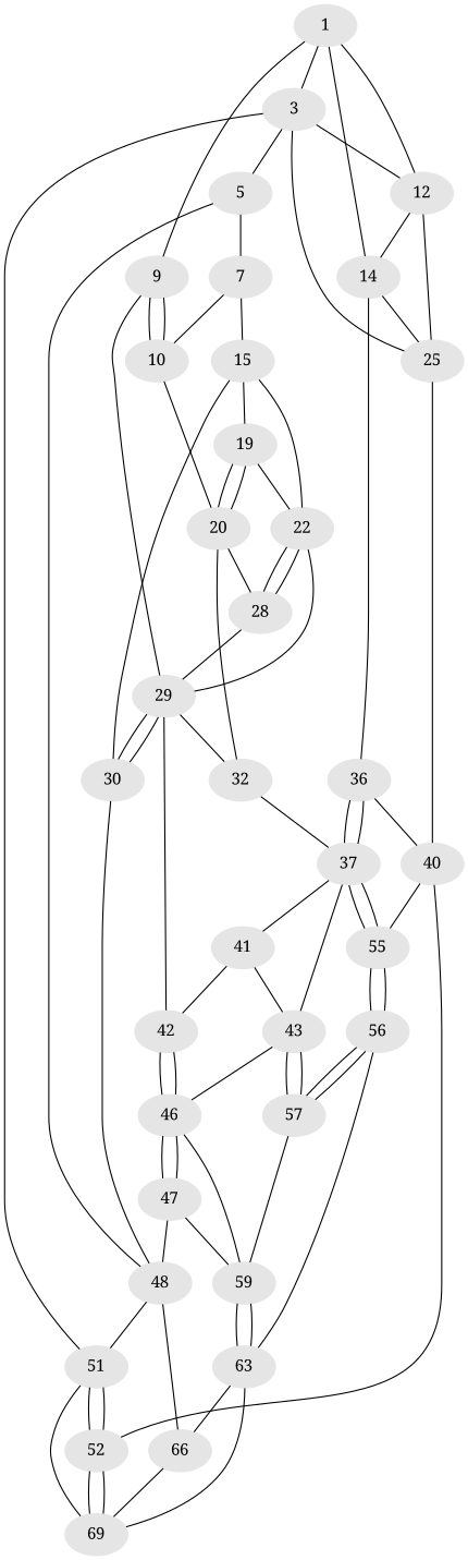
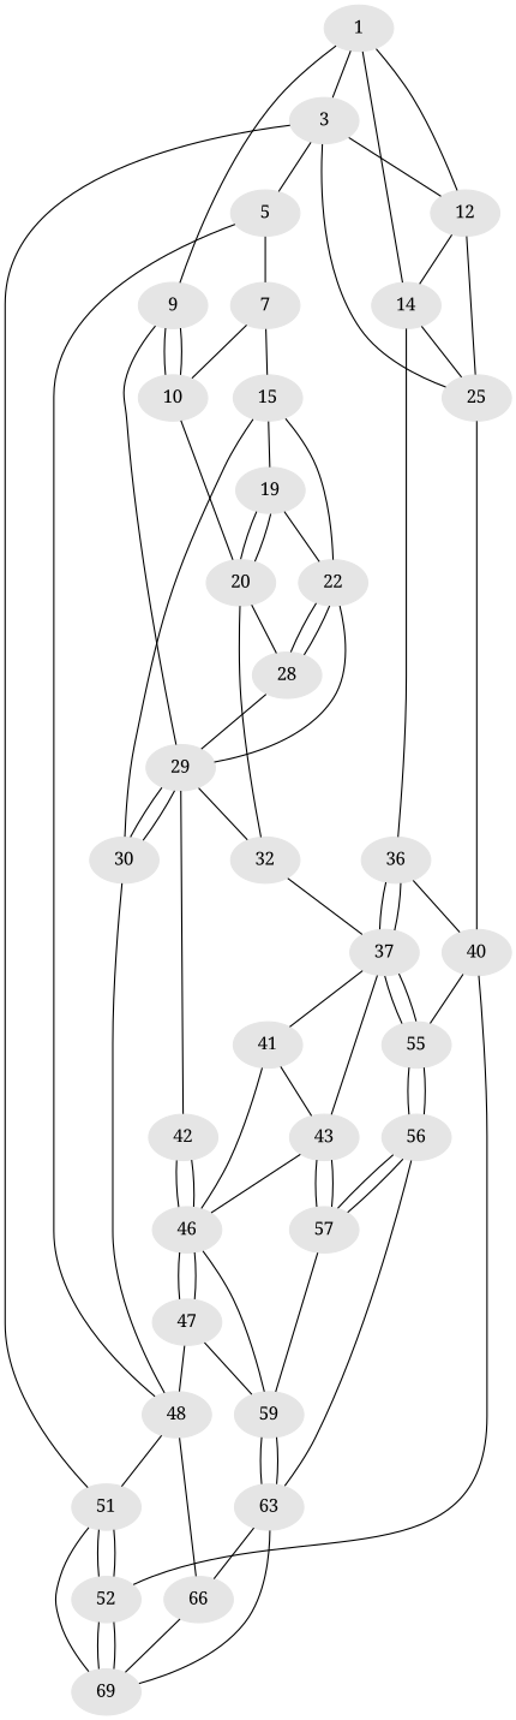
  graph {
    fontname="Noto Serif"
    node [color=gray90 fontname="Noto Serif" style=filled]
    edge [fontname="Noto Serif"]
    1 [super="+2+8"]
    3 [super="+24+4"]
    9
    12 [super="+13"]
    14 [super="+35"]
    5 [super="+6"]
    25 [super="+26"]
    51
    10
    29 [super="+31"]
    36
    7 [super="+11"]
    48 [super="+49+68"]
    40 [super="+53"]
    52
    69 [super="+71"]
    15 [super="+16"]
    19
    22 [super="+23"]
    30
    66 [super="+67"]
    20 [super="+21"]
    32 [super="+34"]
    37 [super="+38"]
    28
    42
    55
    46 [super="+54"]
    41
    43 [super="+44"]
    57 [super="+58"]
    56
    47 [super="+62"]
    59 [super="+60"]
    63 [super="+65+64"]
    1 -- 3
    1 -- 9
    1 -- 12
    1 -- 14
    3 -- 12
    3 -- 5
    3 -- 25 [weight=2]
    3 -- 51
    9 -- 10
    9 -- 10
    9 -- 29
    12 -- 14
    12 -- 25
    14 -- 25
    14 -- 36
    5 -- 7
    5 -- 48
    25 -- 40
    51 -- 52
    51 -- 52
    51 -- 69
    10 -- 20
    29 -- 30
    29 -- 30
    29 -- 32
    29 -- 42
    36 -- 40
    36 -- 37
    36 -- 37
    7 -- 10
    7 -- 15
    48 -- 51
    48 -- 66 [weight=2]
    40 -- 52
    40 -- 55
    52 -- 69
    52 -- 69
    15 -- 19
    15 -- 22
    15 -- 30
    19 -- 22
    19 -- 20
    19 -- 20
    22 -- 29
    22 -- 28
    22 -- 28
    30 -- 48
    66 -- 69
    20 -- 32
    20 -- 28
    32 -- 37
    37 -- 55
    37 -- 55
    37 -- 41
    37 -- 43
    28 -- 29
    42 -- 46
    42 -- 46
    55 -- 56
    55 -- 56
    46 -- 47
    46 -- 47
    46 -- 59
-   41 -- 42
+   41 -- 46
    41 -- 43
    43 -- 46
    43 -- 57 [weight=2]
    43 -- 57
    57 -- 59
    56 -- 57
    56 -- 57
    56 -- 63
    47 -- 48 [weight=2]
    47 -- 59
    59 -- 63 [weight=2]
    59 -- 63
    63 -- 69
    63 -- 66
  }
